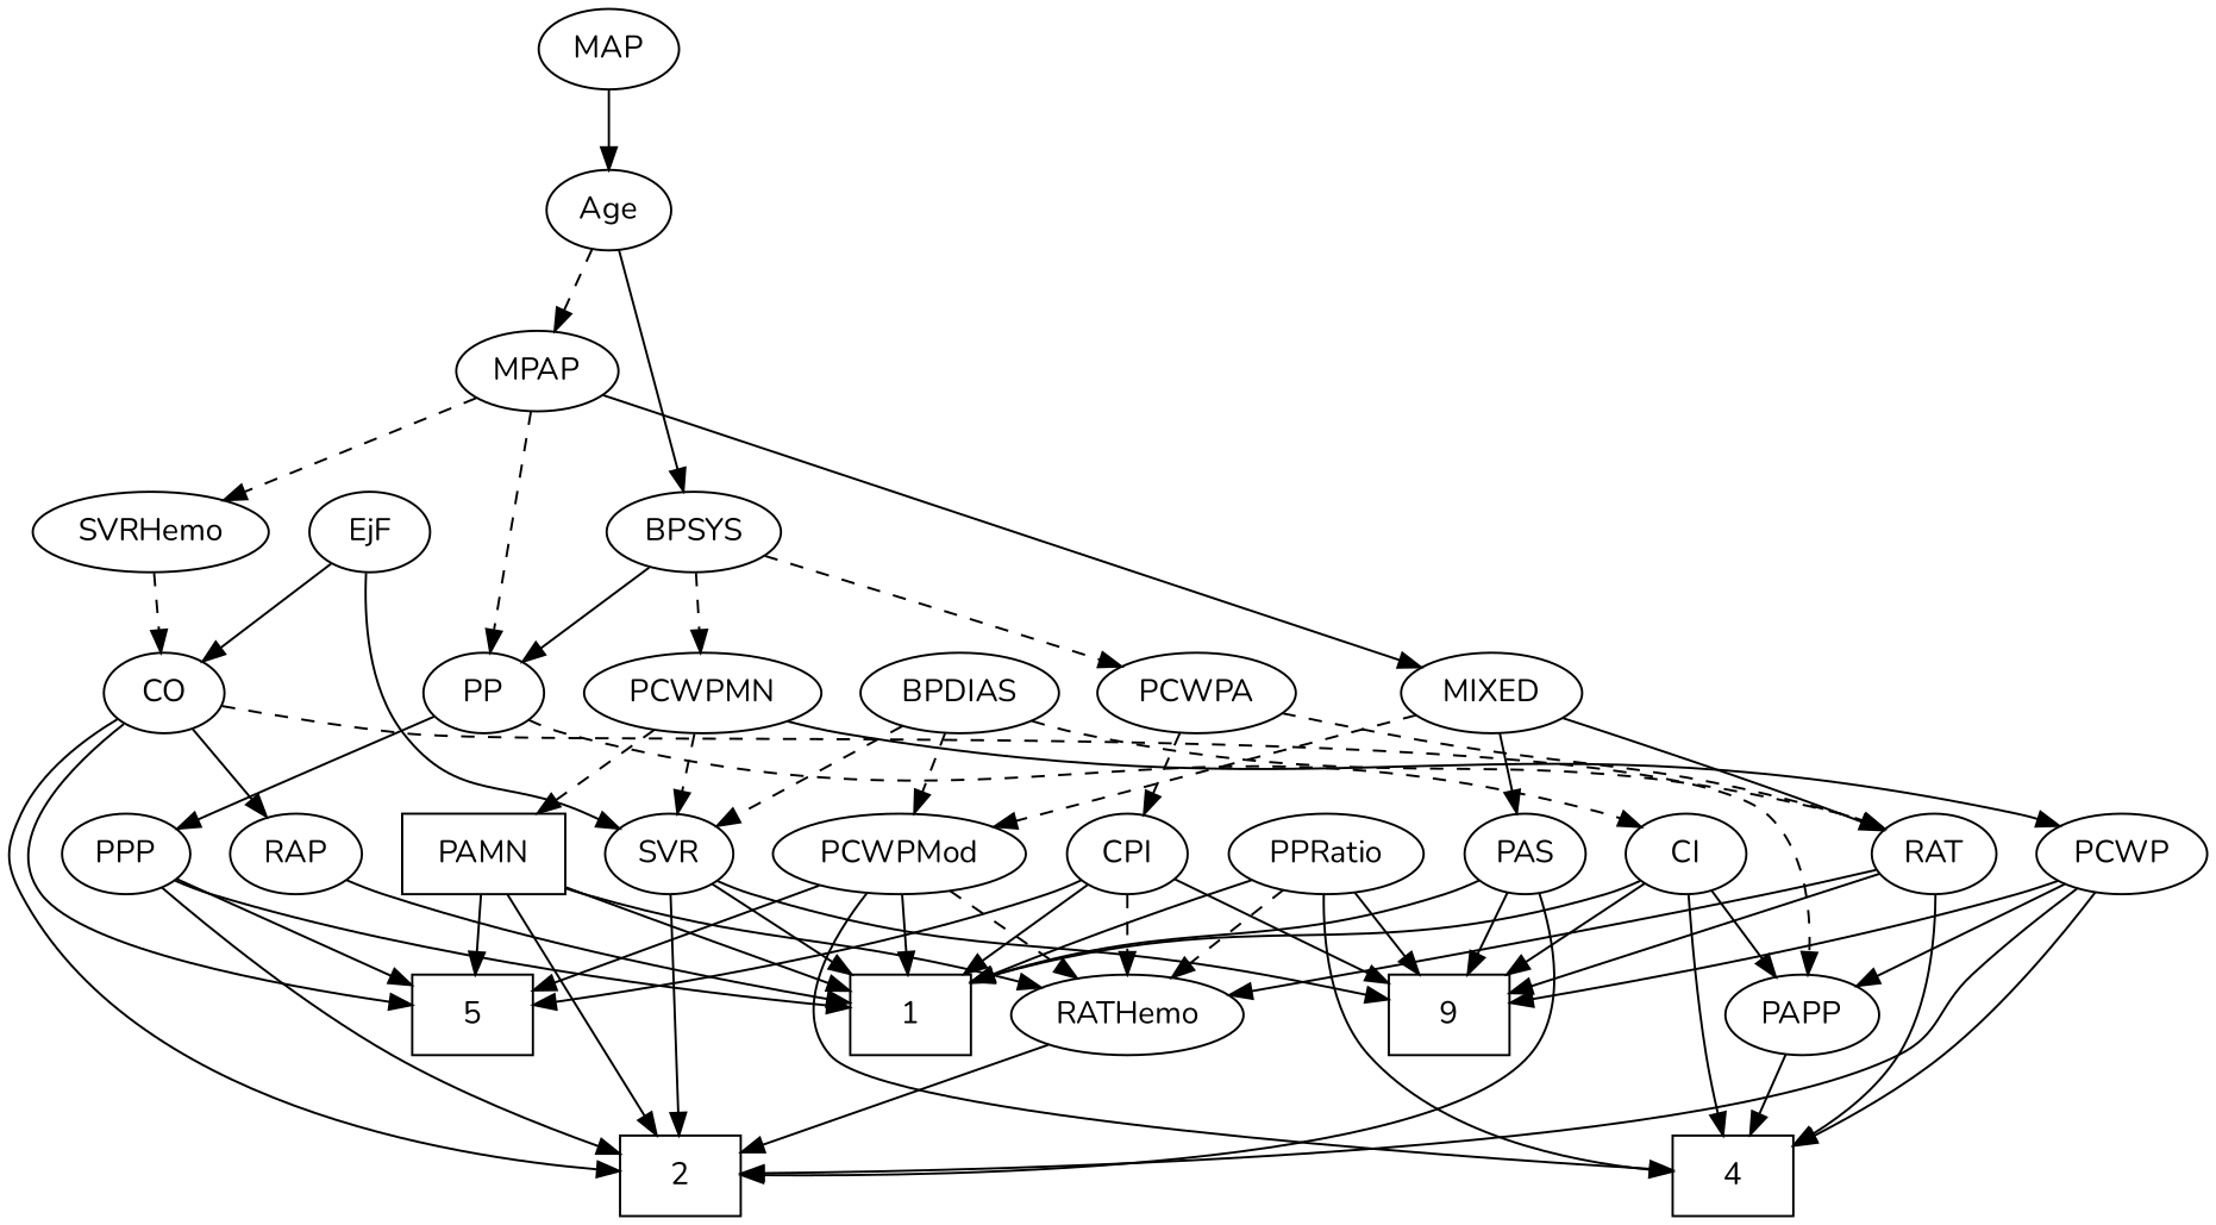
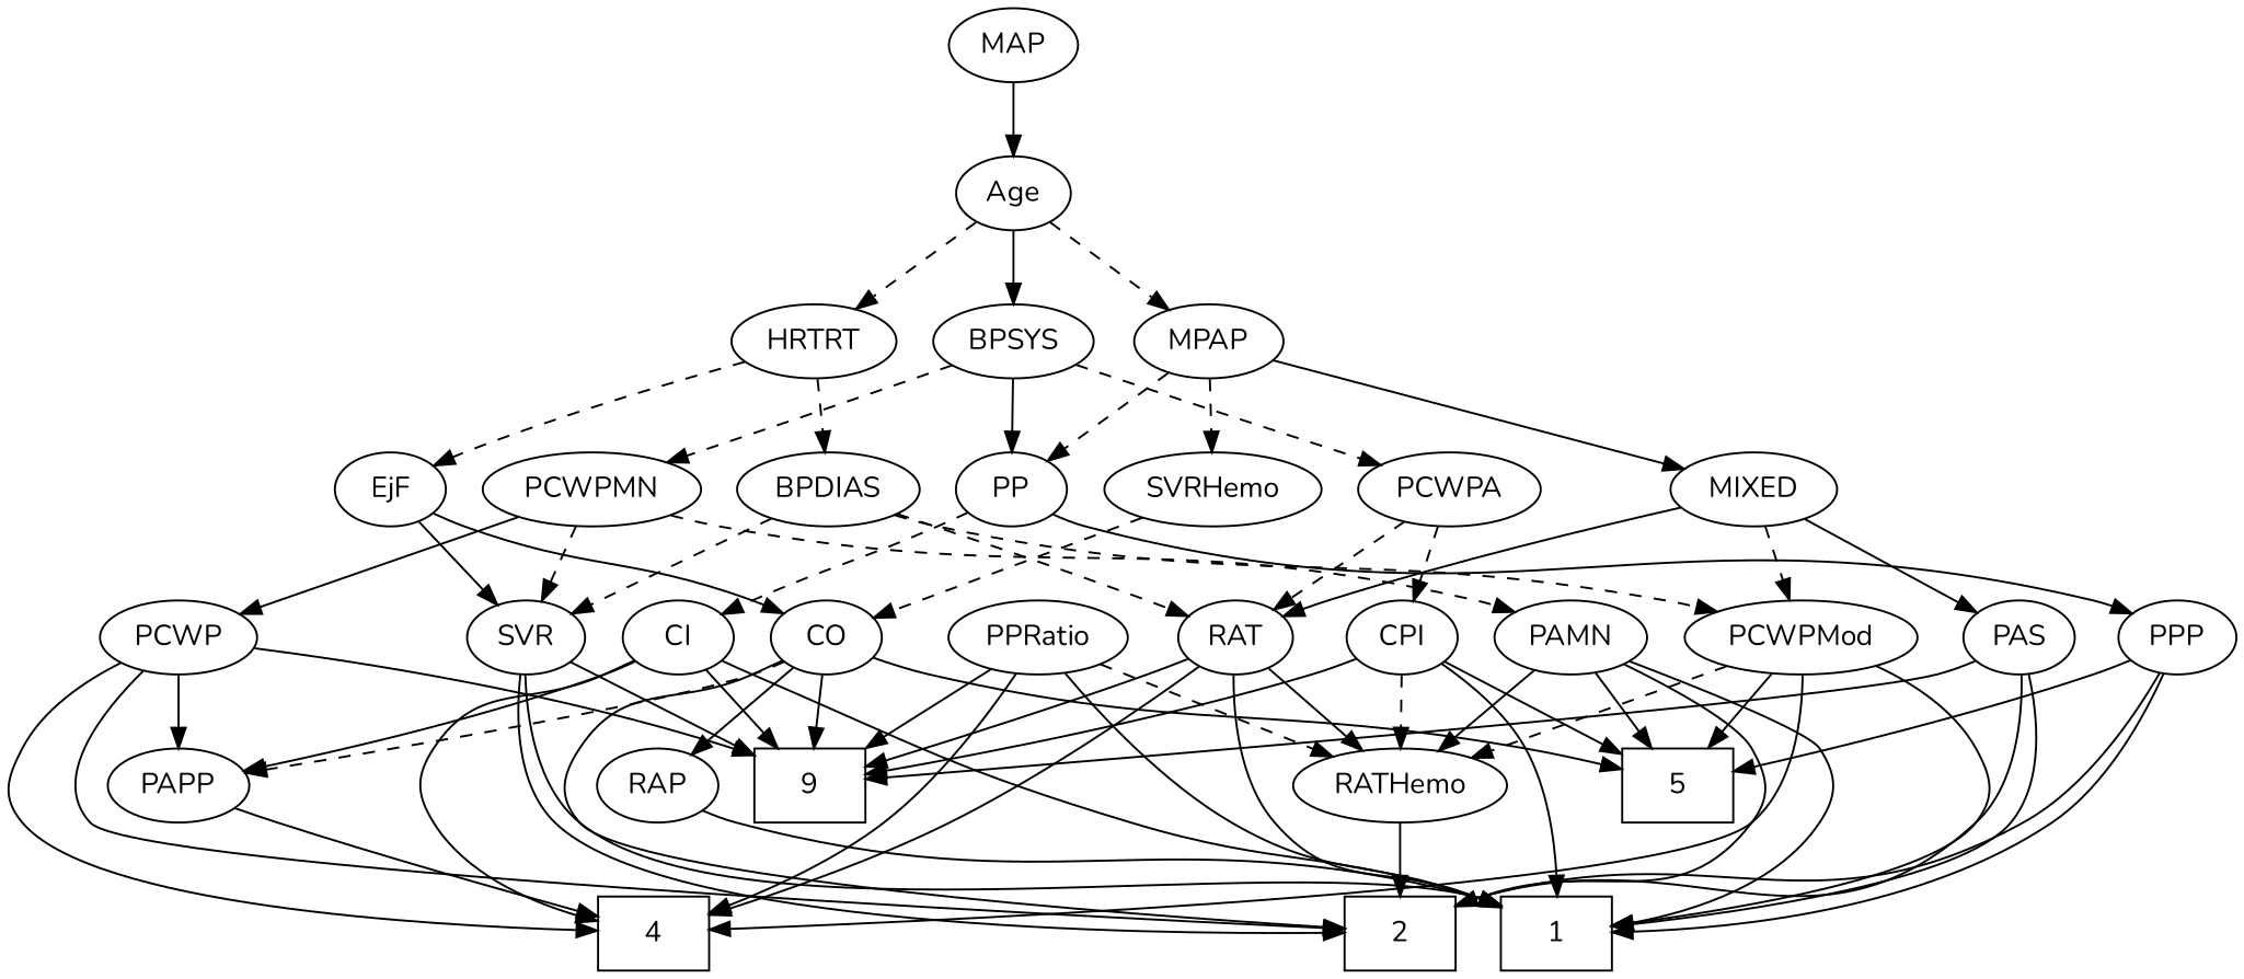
  strict digraph {
    fontname=Nunito
    node [fontname=Nunito]
    edge [fontname=Nunito style=solid]
    1 [height=0.5 shape=box width=0.75]
    2 [height=0.5 shape=box width=0.75]
    n3 [height=0.5 label=9 shape=box width=0.75]
    4 [height=0.5 shape=box width=0.75]
    5 [height=0.5 shape=box width=0.75]
    Age [height=0.5 width=0.75]
    MPAP [height=0.5 width=0.97491]
    BPSYS [height=0.5 width=1.0471]
+   HRTRT [height=0.5 width=1.1013]
    MIXED [height=0.5 width=1.1193]
    SVRHemo [height=0.5 width=1.3902]
    PP [height=0.5 width=0.75]
    PCWPA [height=0.5 width=1.1555]
    PCWPMN [height=0.5 width=1.3902]
    EjF [height=0.5 width=0.75]
    BPDIAS [height=0.5 width=1.1735]
    PAS [height=0.5 width=0.75]
    RAT [height=0.5 width=0.75827]
    PCWPMod [height=0.5 width=1.4443]
    CO [height=0.5 width=0.75]
    PPP [height=0.5 width=0.75]
    CI [height=0.5 width=0.75]
    CPI [height=0.5 width=0.75]
    SVR [height=0.5 width=0.77632]
-   PAMN [height=0.5 width=1.011 shape=box]
+   PAMN [height=0.5 width=1.011]
    PCWP [height=0.5 width=0.97491]
    RAP [height=0.5 width=0.77632]
    PAPP [height=0.5 width=0.88464]
    RATHemo [height=0.5 width=1.3721]
    PPRatio [height=0.5 width=1.1013]
    MAP [height=0.5 width=0.84854]
    Age -> MPAP [style=dashed]
    Age -> BPSYS
+   Age -> HRTRT [style=dashed]
    MPAP -> MIXED
    MPAP -> SVRHemo [style=dashed]
    MPAP -> PP [style=dashed]
    BPSYS -> PP
    BPSYS -> PCWPA [style=dashed]
    BPSYS -> PCWPMN [style=dashed]
+   HRTRT -> EjF [style=dashed]
+   HRTRT -> BPDIAS [style=dashed]
    MIXED -> PAS
    MIXED -> RAT
    MIXED -> PCWPMod [style=dashed]
    SVRHemo -> CO [style=dashed]
    PP -> PPP
    PP -> CI [style=dashed]
    PCWPA -> RAT [style=dashed]
    PCWPA -> CPI [style=dashed]
    PCWPMN -> SVR [style=dashed]
    PCWPMN -> PAMN [style=dashed]
    PCWPMN -> PCWP
    EjF -> CO
    EjF -> SVR
    BPDIAS -> RAT [style=dashed]
    BPDIAS -> PCWPMod [style=dashed]
    BPDIAS -> SVR [style=dashed]
    PAS -> 1
    PAS -> 2
    PAS -> n3
+   RAT -> 1
    RAT -> n3
    RAT -> 4
    RAT -> RATHemo
    PCWPMod -> 1
    PCWPMod -> 4
    PCWPMod -> 5
    PCWPMod -> RATHemo [style=dashed]
    CO -> 2
+   CO -> n3
    CO -> 5
    CO -> RAP
    CO -> PAPP [style=dashed]
    PPP -> 1
    PPP -> 2
    PPP -> 5
    CI -> 1
    CI -> n3
    CI -> 4
    CI -> PAPP
    CPI -> 1
    CPI -> n3
    CPI -> 5
    CPI -> RATHemo [style=dashed]
    SVR -> 1
    SVR -> 2
    SVR -> n3
    PAMN -> 1
    PAMN -> 2
    PAMN -> 5
    PAMN -> RATHemo
    PCWP -> 2
    PCWP -> n3
    PCWP -> 4
    PCWP -> PAPP
    RAP -> 1
    PAPP -> 4
    RATHemo -> 2
    PPRatio -> 1
    PPRatio -> n3
    PPRatio -> 4
    PPRatio -> RATHemo [style=dashed]
    MAP -> Age
  }
